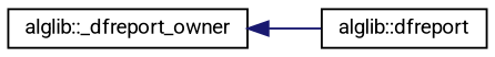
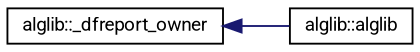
  digraph {
    rankdir=LR
    fontname=Roboto
    node [color=black fillcolor=white fontname=Roboto fontsize=10 shape=record style=filled]
    n1 [height=0.2 label="alglib::_dfreport_owner" width=0.4]
-   n2 [height=0.2 label="alglib::dfreport" width=0.4]
+   n2 [height=0.2 label="alglib::alglib" width=0.4]
    n1 -> n2 [color=midnightblue dir=back fontname=Roboto fontsize=10 labelfontname=Helvetica labelfontsize=10 style=solid]
  }
